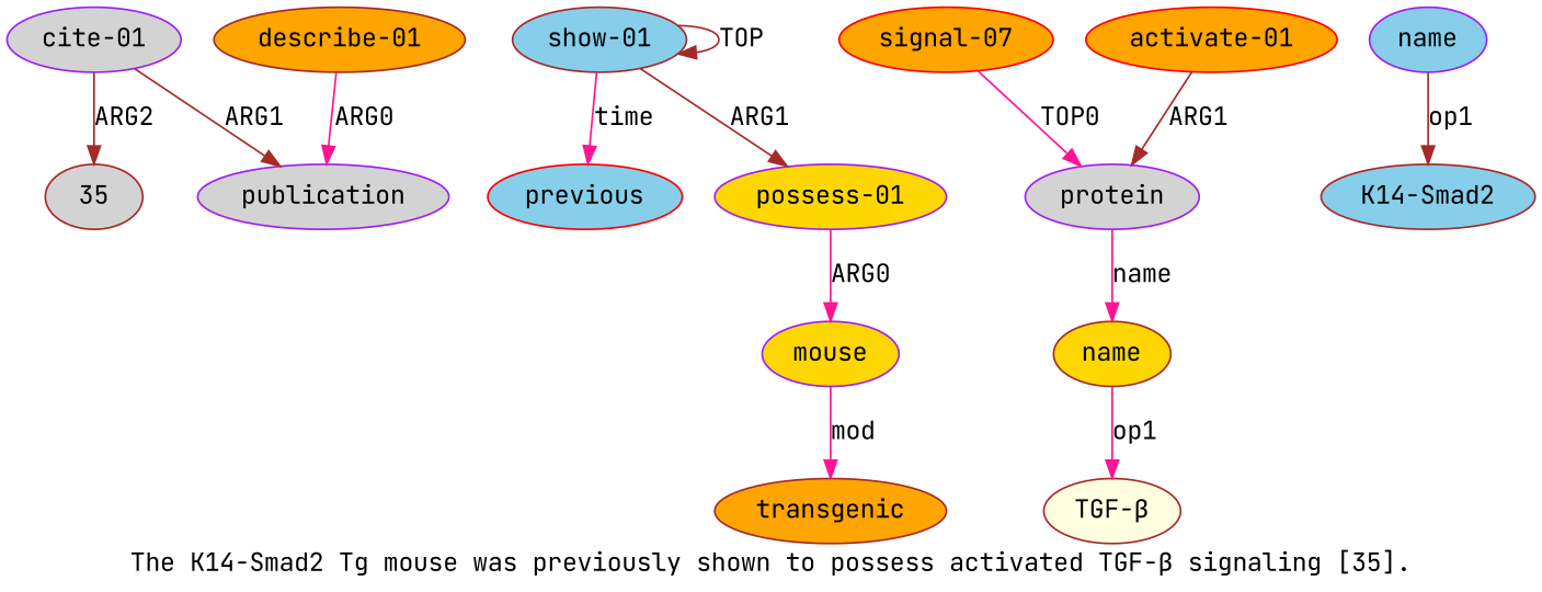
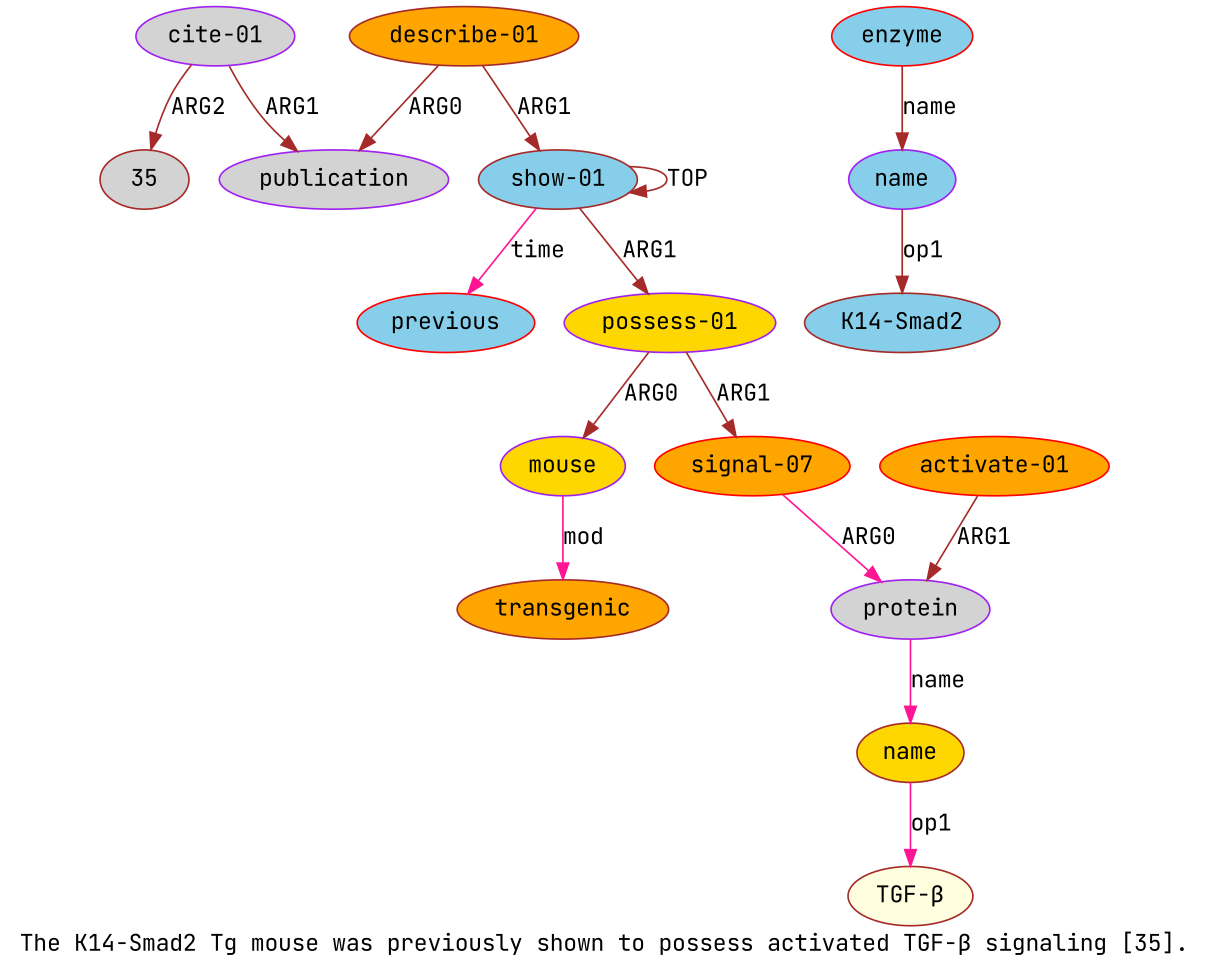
  digraph {
    fontname="JetBrains Mono"
    label="The K14-Smad2 Tg mouse was previously shown to possess activated TGF-β signaling [35]."
    node [color=brown fillcolor=skyblue fontname="JetBrains Mono" gold_ind=-1 gold_label=name style=filled test_ind=-1 test_label=name]
    edge [color=brown fontname="JetBrains Mono" gold_label=ARG1 test_label=ARG1]
    n1 [fillcolor=lightgrey gold_label=35 label=35 test_label=35]
    n2 [color=purple fillcolor=lightgrey gold_ind=11 gold_label=publication label=publication test_ind=11 test_label=publication]
    n3 [fillcolor=orange gold_ind=10 gold_label="describe-01" label="describe-01" test_ind=10 test_label="describe-01"]
    n4 [gold_ind=0 gold_label="show-01" label="show-01" test_ind=0 test_label="show-01"]
    n5 [color=red gold_ind=13 gold_label=previous label=previous test_ind=13 test_label=previous]
    n6 [color=purple fillcolor=gold gold_ind=1 gold_label="possess-01" label="possess-01" test_ind=1 test_label="possess-01"]
    n7 [color=purple fillcolor=gold gold_ind=2 gold_label=mouse label=mouse test_ind=2 test_label=mouse]
    n8 [color=red fillcolor=orange gold_ind=6 gold_label="signal-07" label="signal-07" test_ind=6 test_label="signal-07"]
    n9 [color=purple fillcolor=lightgrey gold_ind=12 gold_label="cite-01" label="cite-01" test_ind=12 test_label="cite-01"]
    n10 [fillcolor=lightyellow gold_label="TGF-β" label="TGF-β" test_label="TGF-β"]
    n11 [fillcolor=orange gold_ind=5 gold_label=transgenic label=transgenic test_ind=5 test_label=transgenic]
    n12 [color=purple fillcolor=lightgrey gold_ind=7 gold_label=protein label=protein test_ind=7 test_label=protein]
+   n13 [color=red gold_ind=3 gold_label=enzyme label=enzyme test_ind=3 test_label=enzyme]
    n14 [color=purple gold_ind=4 label=name test_ind=4]
    n15 [fillcolor=gold gold_ind=8 label=name test_ind=8]
    n16 [gold_label="K14-Smad2" label="K14-Smad2" test_label="K14-Smad2"]
    n17 [color=red fillcolor=orange gold_ind=9 gold_label="activate-01" label="activate-01" test_ind=9 test_label="activate-01"]
-   n3 -> n2 [color=deeppink gold_label=ARG0 label=ARG0 test_label=ARG0]
+   n3 -> n2 [gold_label=ARG0 label=ARG0 test_label=ARG0]
+   n3 -> n4 [label=ARG1]
    n4 -> n4 [gold_label=TOP label=TOP test_label=TOP]
    n4 -> n5 [color=deeppink gold_label=time label=time test_label=time]
    n4 -> n6 [label=ARG1]
-   n6 -> n7 [color=deeppink gold_label=ARG0 label=ARG0 test_label=ARG0]
+   n6 -> n7 [gold_label=ARG0 label=ARG0 test_label=ARG0]
+   n6 -> n8 [label=ARG1]
    n7 -> n11 [color=deeppink gold_label=mod label=mod test_label=mod]
-   n8 -> n12 [color=deeppink gold_label=ARG0 label=TOP0 test_label=ARG0]
+   n8 -> n12 [color=deeppink gold_label=ARG0 label=ARG0 test_label=ARG0]
    n9 -> n1 [gold_label=ARG2 label=ARG2 test_label=ARG2]
    n9 -> n2 [label=ARG1]
    n12 -> n15 [color=deeppink gold_label=name label=name test_label=name]
+   n13 -> n14 [gold_label=name label=name test_label=name]
    n14 -> n16 [gold_label=op1 label=op1 test_label=op1]
    n15 -> n10 [color=deeppink gold_label=op1 label=op1 test_label=op1]
    n17 -> n12 [label=ARG1]
  }
